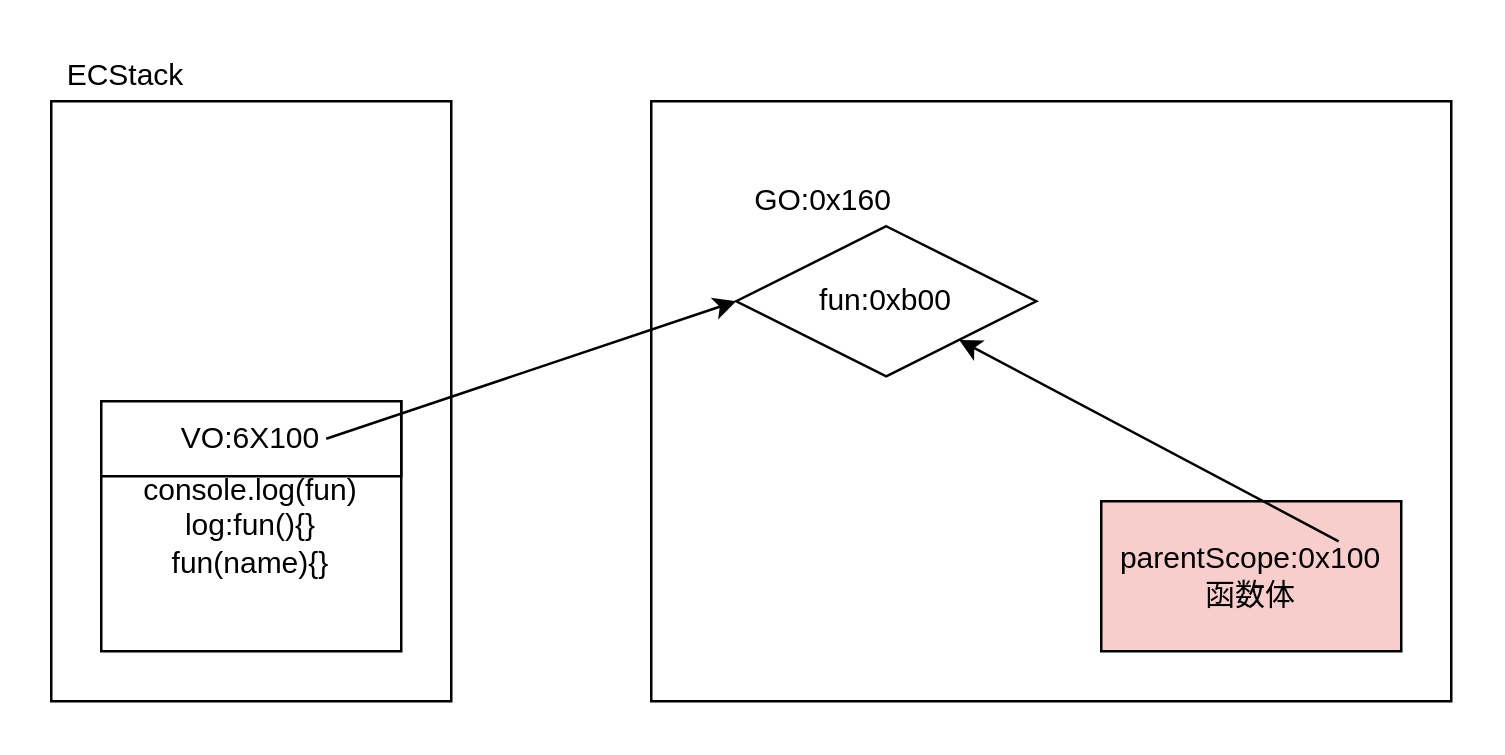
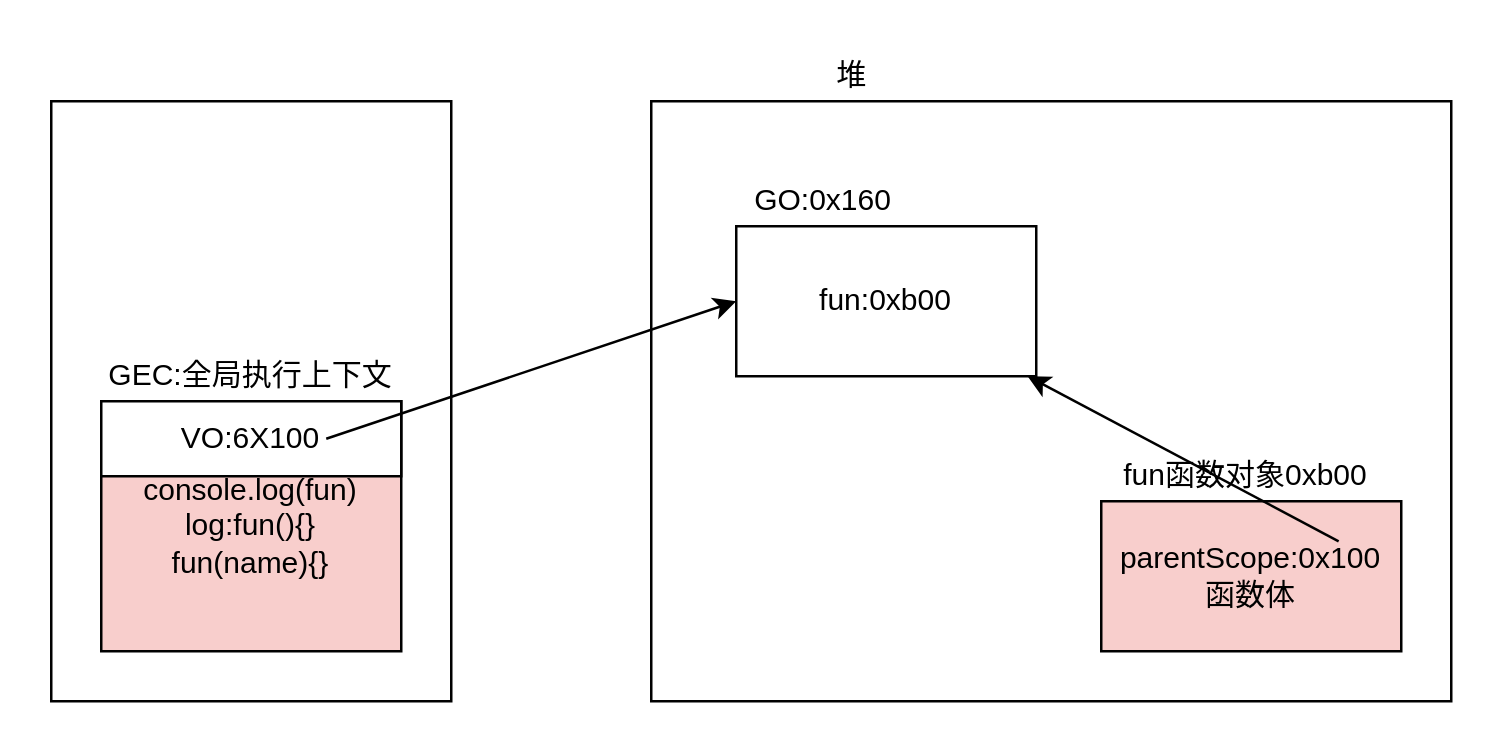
  <mxCell id="0" />
  <mxCell id="1" parent="0" />
  <mxCell id="2" value="" style="rounded=0;whiteSpace=wrap;html=1;" vertex="1" parent="1"><mxGeometry x="20" y="40" width="160" height="240" as="geometry" /></mxCell>
- <mxCell id="3" value="ECStack" style="text;html=1;strokeColor=none;fillColor=none;align=center;verticalAlign=middle;whiteSpace=wrap;rounded=0;" vertex="1" parent="1"><mxGeometry x="30" y="20" width="40" height="20" as="geometry" /></mxCell>
  <mxCell id="4" value="" style="rounded=0;whiteSpace=wrap;html=1;" vertex="1" parent="1"><mxGeometry x="260" y="40" width="320" height="240" as="geometry" /></mxCell>
- <mxCell id="6" value="fun:0xb00" style="rhombus;whiteSpace=wrap;html=1;" vertex="1" parent="1"><mxGeometry x="294" y="90" width="120" height="60" as="geometry" /></mxCell>
+ <mxCell id="5" value="堆" style="text;html=1;align=center;verticalAlign=middle;resizable=0;points=[];autosize=1;strokeColor=none;" vertex="1" parent="1"><mxGeometry x="325" y="20" width="30" height="20" as="geometry" /></mxCell>
+ <mxCell id="6" value="fun:0xb00" style="rounded=0;whiteSpace=wrap;html=1;" vertex="1" parent="1"><mxGeometry x="294" y="90" width="120" height="60" as="geometry" /></mxCell>
  <mxCell id="7" value="GO:0x160" style="text;html=1;strokeColor=none;fillColor=none;align=center;verticalAlign=middle;whiteSpace=wrap;rounded=0;" vertex="1" parent="1"><mxGeometry x="304" y="70" width="50" height="20" as="geometry" /></mxCell>
- <mxCell id="8" value="console.log(fun)&lt;br&gt;log:fun(){}&lt;br&gt;fun(name){}" style="rounded=0;whiteSpace=wrap;html=1;" vertex="1" parent="1"><mxGeometry x="40" y="160" width="120" height="100" as="geometry" /></mxCell>
+ <mxCell id="8" value="console.log(fun)&lt;br&gt;log:fun(){}&lt;br&gt;fun(name){}" style="rounded=0;whiteSpace=wrap;html=1;fillColor=#f8cecc;" vertex="1" parent="1"><mxGeometry x="40" y="160" width="120" height="100" as="geometry" /></mxCell>
+ <mxCell id="9" value="GEC:全局执行上下文" style="text;html=1;strokeColor=none;fillColor=none;align=center;verticalAlign=middle;whiteSpace=wrap;rounded=0;" vertex="1" parent="1"><mxGeometry x="40" y="140" width="120" height="20" as="geometry" /></mxCell>
  <mxCell id="10" value="VO:6X100" style="rounded=0;whiteSpace=wrap;html=1;" vertex="1" parent="1"><mxGeometry x="40" y="160" width="120" height="30" as="geometry" /></mxCell>
  <mxCell id="11" value="" style="endArrow=classic;html=1;entryX=0;entryY=0.5;entryDx=0;entryDy=0;" edge="1" parent="1" target="6"><mxGeometry width="50" height="50" relative="1" as="geometry"><mxPoint x="130" y="175" as="sourcePoint" /><mxPoint x="180" y="125" as="targetPoint" /></mxGeometry></mxCell>
  <mxCell id="12" value="parentScope:0x100&lt;br&gt;函数体" style="rounded=0;whiteSpace=wrap;html=1;fillColor=#f8cecc;" vertex="1" parent="1"><mxGeometry x="440" y="200" width="120" height="60" as="geometry" /></mxCell>
+ <mxCell id="13" value="fun函数对象0xb00" style="text;html=1;strokeColor=none;fillColor=none;align=center;verticalAlign=middle;whiteSpace=wrap;rounded=0;" vertex="1" parent="1"><mxGeometry x="440" y="180" width="116" height="20" as="geometry" /></mxCell>
  <mxCell id="14" value="" style="endArrow=classic;html=1;" edge="1" parent="1" target="6"><mxGeometry width="50" height="50" relative="1" as="geometry"><mxPoint x="534.96" y="216.02" as="sourcePoint" /><mxPoint x="530" y="140" as="targetPoint" /></mxGeometry></mxCell>
